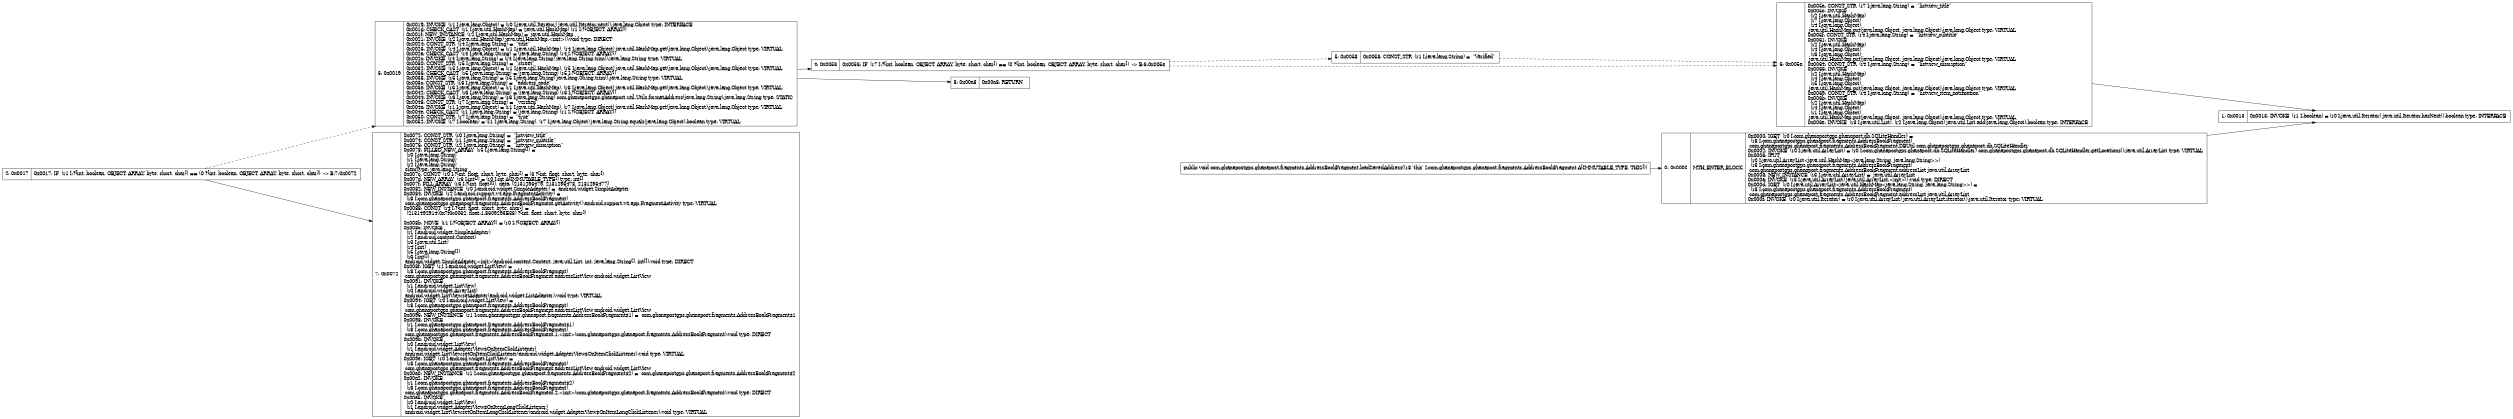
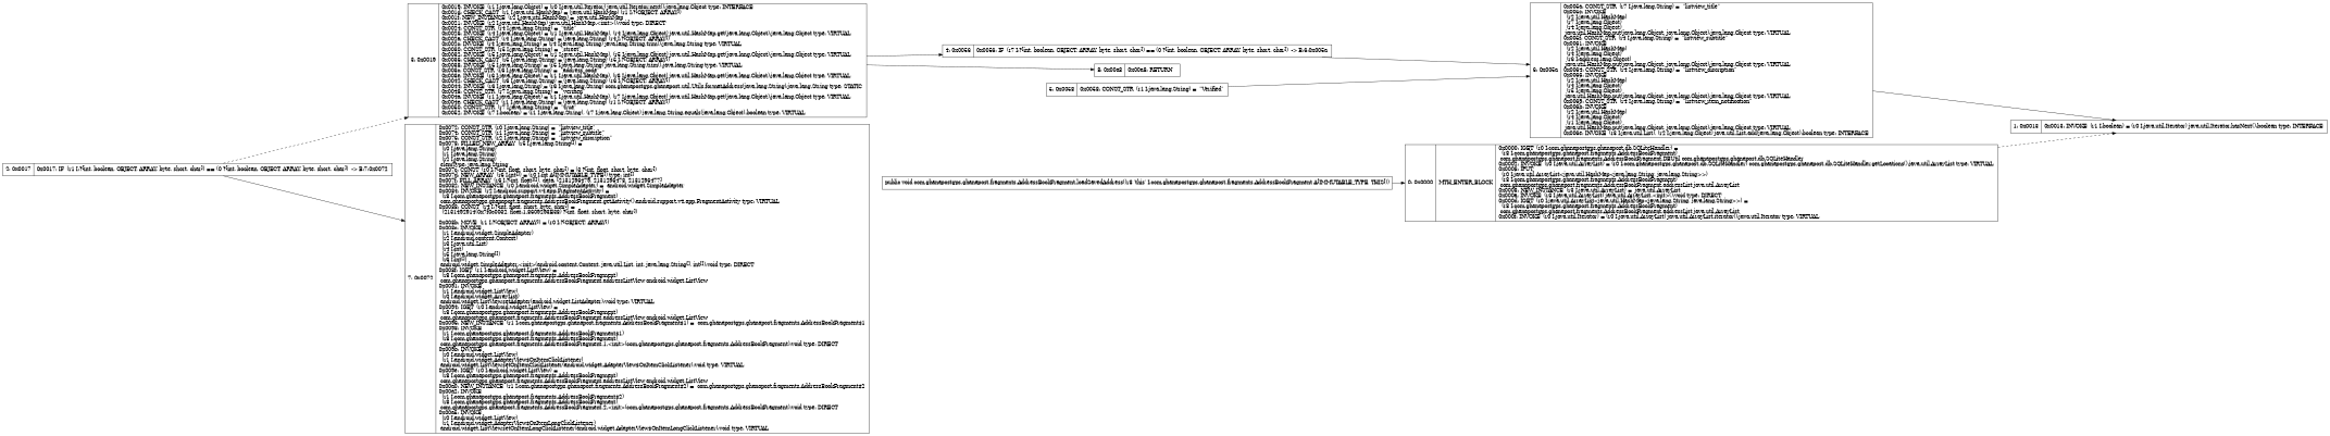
  digraph {
    rankdir=LR
    node [shape=record]
    n1 [label="{0\:\ 0x0000|MTH_ENTER_BLOCK\l|0x0000: IGET  (r0 I:com.ghanapostgps.ghanapost.db.SQLiteHandler) = \l  (r8 I:com.ghanapostgps.ghanapost.fragments.AddressBookFragment)\l com.ghanapostgps.ghanapost.fragments.AddressBookFragment.DBUtil com.ghanapostgps.ghanapost.db.SQLiteHandler \l0x0002: INVOKE  (r0 I:java.util.ArrayList) = (r0 I:com.ghanapostgps.ghanapost.db.SQLiteHandler) com.ghanapostgps.ghanapost.db.SQLiteHandler.getLocations():java.util.ArrayList type: VIRTUAL \l0x0006: IPUT  \l  (r0 I:java.util.ArrayList\<java.util.HashMap\<java.lang.String, java.lang.String\>\>)\l  (r8 I:com.ghanapostgps.ghanapost.fragments.AddressBookFragment)\l com.ghanapostgps.ghanapost.fragments.AddressBookFragment.addressList java.util.ArrayList \l0x0008: NEW_INSTANCE  (r3 I:java.util.ArrayList) =  java.util.ArrayList \l0x000a: INVOKE  (r3 I:java.util.ArrayList) java.util.ArrayList.\<init\>():void type: DIRECT \l0x000d: IGET  (r0 I:java.util.ArrayList\<java.util.HashMap\<java.lang.String, java.lang.String\>\>) = \l  (r8 I:com.ghanapostgps.ghanapost.fragments.AddressBookFragment)\l com.ghanapostgps.ghanapost.fragments.AddressBookFragment.addressList java.util.ArrayList \l0x000f: INVOKE  (r0 I:java.util.Iterator) = (r0 I:java.util.ArrayList) java.util.ArrayList.iterator():java.util.Iterator type: VIRTUAL \l}"]
    n2 [label="{1\:\ 0x0013|0x0013: INVOKE  (r1 I:boolean) = (r0 I:java.util.Iterator) java.util.Iterator.hasNext():boolean type: INTERFACE \l}"]
    n3 [label="{2\:\ 0x0017|0x0017: IF  (r1 I:?[int, boolean, OBJECT, ARRAY, byte, short, char]) == (0 ?[int, boolean, OBJECT, ARRAY, byte, short, char])  \-\> B:7:0x0072 \l}"]
    n4 [label="{3\:\ 0x0019|0x0019: INVOKE  (r1 I:java.lang.Object) = (r0 I:java.util.Iterator) java.util.Iterator.next():java.lang.Object type: INTERFACE \l0x001d: CHECK_CAST  (r1 I:java.util.HashMap) = (java.util.HashMap) (r1 I:?[OBJECT, ARRAY]) \l0x001f: NEW_INSTANCE  (r2 I:java.util.HashMap) =  java.util.HashMap \l0x0021: INVOKE  (r2 I:java.util.HashMap) java.util.HashMap.\<init\>():void type: DIRECT \l0x0024: CONST_STR  (r4 I:java.lang.String) =  \"title\" \l0x0026: INVOKE  (r4 I:java.lang.Object) = (r1 I:java.util.HashMap), (r4 I:java.lang.Object) java.util.HashMap.get(java.lang.Object):java.lang.Object type: VIRTUAL \l0x002a: CHECK_CAST  (r4 I:java.lang.String) = (java.lang.String) (r4 I:?[OBJECT, ARRAY]) \l0x002c: INVOKE  (r4 I:java.lang.String) = (r4 I:java.lang.String) java.lang.String.trim():java.lang.String type: VIRTUAL \l0x0030: CONST_STR  (r5 I:java.lang.String) =  \"street\" \l0x0032: INVOKE  (r5 I:java.lang.Object) = (r1 I:java.util.HashMap), (r5 I:java.lang.Object) java.util.HashMap.get(java.lang.Object):java.lang.Object type: VIRTUAL \l0x0036: CHECK_CAST  (r5 I:java.lang.String) = (java.lang.String) (r5 I:?[OBJECT, ARRAY]) \l0x0038: INVOKE  (r5 I:java.lang.String) = (r5 I:java.lang.String) java.lang.String.trim():java.lang.String type: VIRTUAL \l0x003c: CONST_STR  (r6 I:java.lang.String) =  \"address_code\" \l0x003e: INVOKE  (r6 I:java.lang.Object) = (r1 I:java.util.HashMap), (r6 I:java.lang.Object) java.util.HashMap.get(java.lang.Object):java.lang.Object type: VIRTUAL \l0x0042: CHECK_CAST  (r6 I:java.lang.String) = (java.lang.String) (r6 I:?[OBJECT, ARRAY]) \l0x0044: INVOKE  (r6 I:java.lang.String) = (r6 I:java.lang.String) com.ghanapostgps.ghanapost.util.Utils.formatAddress(java.lang.String):java.lang.String type: STATIC \l0x0048: CONST_STR  (r7 I:java.lang.String) =  \"verified\" \l0x004a: INVOKE  (r1 I:java.lang.Object) = (r1 I:java.util.HashMap), (r7 I:java.lang.Object) java.util.HashMap.get(java.lang.Object):java.lang.Object type: VIRTUAL \l0x004e: CHECK_CAST  (r1 I:java.lang.String) = (java.lang.String) (r1 I:?[OBJECT, ARRAY]) \l0x0050: CONST_STR  (r7 I:java.lang.String) =  \"true\" \l0x0052: INVOKE  (r7 I:boolean) = (r1 I:java.lang.String), (r7 I:java.lang.Object) java.lang.String.equals(java.lang.Object):boolean type: VIRTUAL \l}"]
    n5 [label="{7\:\ 0x0072|0x0072: CONST_STR  (r0 I:java.lang.String) =  \"listview_title\" \l0x0074: CONST_STR  (r1 I:java.lang.String) =  \"listview_subtitle\" \l0x0076: CONST_STR  (r2 I:java.lang.String) =  \"listview_discription\" \l0x0078: FILLED_NEW_ARRAY  (r5 I:java.lang.String[]) = \l  (r0 I:java.lang.String)\l  (r1 I:java.lang.String)\l  (r2 I:java.lang.String)\l elemType: java.lang.String \l0x007c: CONST  (r0 I:?[int, float, short, byte, char]) = (3 ?[int, float, short, byte, char]) \l0x007d: NEW_ARRAY  (r6 I:int[]) = (r0 I:int A[IMMUTABLE_TYPE]) type: int[] \l0x007f: FILL_ARRAY  (r6 I:?[int, float][]), data: [2131296479, 2131296478, 2131296477] \l0x0082: NEW_INSTANCE  (r0 I:android.widget.SimpleAdapter) =  android.widget.SimpleAdapter \l0x0084: INVOKE  (r2 I:android.support.v4.app.FragmentActivity) = \l  (r8 I:com.ghanapostgps.ghanapost.fragments.AddressBookFragment)\l com.ghanapostgps.ghanapost.fragments.AddressBookFragment.getActivity():android.support.v4.app.FragmentActivity type: VIRTUAL \l0x0088: CONST  (r4 I:?[int, float, short, byte, char]) = \l  (2131492914(0x7f0c0032, float:1.8609293E38) ?[int, float, short, byte, char])\l \l0x008b: MOVE  (r1 I:?[OBJECT, ARRAY]) = (r0 I:?[OBJECT, ARRAY]) \l0x008c: INVOKE  \l  (r1 I:android.widget.SimpleAdapter)\l  (r2 I:android.content.Context)\l  (r3 I:java.util.List)\l  (r4 I:int)\l  (r5 I:java.lang.String[])\l  (r6 I:int[])\l android.widget.SimpleAdapter.\<init\>(android.content.Context, java.util.List, int, java.lang.String[], int[]):void type: DIRECT \l0x008f: IGET  (r1 I:android.widget.ListView) = \l  (r8 I:com.ghanapostgps.ghanapost.fragments.AddressBookFragment)\l com.ghanapostgps.ghanapost.fragments.AddressBookFragment.addressListView android.widget.ListView \l0x0091: INVOKE  \l  (r1 I:android.widget.ListView)\l  (r0 I:android.widget.ArrayList)\l android.widget.ListView.setAdapter(android.widget.ListAdapter):void type: VIRTUAL \l0x0094: IGET  (r0 I:android.widget.ListView) = \l  (r8 I:com.ghanapostgps.ghanapost.fragments.AddressBookFragment)\l com.ghanapostgps.ghanapost.fragments.AddressBookFragment.addressListView android.widget.ListView \l0x0096: NEW_INSTANCE  (r1 I:com.ghanapostgps.ghanapost.fragments.AddressBookFragment$1) =  com.ghanapostgps.ghanapost.fragments.AddressBookFragment$1 \l0x0098: INVOKE  \l  (r1 I:com.ghanapostgps.ghanapost.fragments.AddressBookFragment$1)\l  (r8 I:com.ghanapostgps.ghanapost.fragments.AddressBookFragment)\l com.ghanapostgps.ghanapost.fragments.AddressBookFragment.1.\<init\>(com.ghanapostgps.ghanapost.fragments.AddressBookFragment):void type: DIRECT \l0x009b: INVOKE  \l  (r0 I:android.widget.ListView)\l  (r1 I:android.widget.AdapterView$OnItemClickListener)\l android.widget.ListView.setOnItemClickListener(android.widget.AdapterView$OnItemClickListener):void type: VIRTUAL \l0x009e: IGET  (r0 I:android.widget.ListView) = \l  (r8 I:com.ghanapostgps.ghanapost.fragments.AddressBookFragment)\l com.ghanapostgps.ghanapost.fragments.AddressBookFragment.addressListView android.widget.ListView \l0x00a0: NEW_INSTANCE  (r1 I:com.ghanapostgps.ghanapost.fragments.AddressBookFragment$2) =  com.ghanapostgps.ghanapost.fragments.AddressBookFragment$2 \l0x00a2: INVOKE  \l  (r1 I:com.ghanapostgps.ghanapost.fragments.AddressBookFragment$2)\l  (r8 I:com.ghanapostgps.ghanapost.fragments.AddressBookFragment)\l com.ghanapostgps.ghanapost.fragments.AddressBookFragment.2.\<init\>(com.ghanapostgps.ghanapost.fragments.AddressBookFragment):void type: DIRECT \l0x00a5: INVOKE  \l  (r0 I:android.widget.ListView)\l  (r1 I:android.widget.AdapterView$OnItemLongClickListener)\l android.widget.ListView.setOnItemLongClickListener(android.widget.AdapterView$OnItemLongClickListener):void type: VIRTUAL \l}"]
    n6 [label="{4\:\ 0x0056|0x0056: IF  (r7 I:?[int, boolean, OBJECT, ARRAY, byte, short, char]) == (0 ?[int, boolean, OBJECT, ARRAY, byte, short, char])  \-\> B:6:0x005a \l}"]
    n7 [label="{8\:\ 0x00a8|0x00a8: RETURN   \l}"]
    n8 [label="{5\:\ 0x0058|0x0058: CONST_STR  (r1 I:java.lang.String) =  \"Verified\" \l}"]
-   n9 [label="{6\:\ 0x005a|0x005a: CONST_STR  (r7 I:java.lang.String) =  \"listview_title\" \l0x005c: INVOKE  \l  (r2 I:java.util.HashMap)\l  (r7 I:java.lang.Object)\l  (r4 I:java.lang.Object)\l java.util.HashMap.put(java.lang.Object, java.lang.Object):java.lang.Object type: VIRTUAL \l0x005f: CONST_STR  (r4 I:java.lang.String) =  \"listview_subtitle\" \l0x0061: INVOKE  \l  (r2 I:java.util.HashMap)\l  (r4 I:java.lang.Object)\l  (r6 I:java.lang.Object)\l java.util.HashMap.put(java.lang.Object, java.lang.Object):java.lang.Object type: VIRTUAL \l0x0064: CONST_STR  (r4 I:java.lang.String) =  \"listview_discription\" \l0x0066: INVOKE  \l  (r2 I:java.util.HashMap)\l  (r4 I:java.lang.Object)\l  (r5 I:java.lang.Object)\l java.util.HashMap.put(java.lang.Object, java.lang.Object):java.lang.Object type: VIRTUAL \l0x0069: CONST_STR  (r4 I:java.lang.String) =  \"listview_item_notification\" \l0x006b: INVOKE  \l  (r2 I:java.util.HashMap)\l  (r4 I:java.lang.Object)\l  (r1 I:java.lang.Object)\l java.util.HashMap.put(java.lang.Object, java.lang.Object):java.lang.Object type: VIRTUAL \l0x006e: INVOKE  (r3 I:java.util.List), (r2 I:java.lang.Object) java.util.List.add(java.lang.Object):boolean type: INTERFACE \l}"]
+   n9 [label="{6\:\ 0x005a|0x005a: CONST_STR  (r7 I:java.lang.String) =  \"listview_title\" \l0x005c: INVOKE  \l  (r2 I:java.util.HashMap)\l  (r7 I:java.lang.Object)\l  (r4 I:java.lang.Object)\l java.util.HashMap.put(java.lang.Object, java.lang.Object):java.lang.Object type: VIRTUAL \l0x005f: CONST_STR  (r4 I:java.lang.String) =  \"listview_subtitle\" \l0x0061: INVOKE  \l  (r2 I:java.util.HashMap)\l  (r4 I:java.lang.Object)\l  (r6 I:address.lang.Object)\l java.util.HashMap.put(java.lang.Object, java.lang.Object):java.lang.Object type: VIRTUAL \l0x0064: CONST_STR  (r4 I:java.lang.String) =  \"listview_discription\" \l0x0066: INVOKE  \l  (r2 I:java.util.HashMap)\l  (r4 I:java.lang.Object)\l  (r5 I:java.lang.Object)\l java.util.HashMap.put(java.lang.Object, java.lang.Object):java.lang.Object type: VIRTUAL \l0x0069: CONST_STR  (r4 I:java.lang.String) =  \"listview_item_notification\" \l0x006b: INVOKE  \l  (r2 I:java.util.HashMap)\l  (r4 I:java.lang.Object)\l  (r1 I:java.lang.Object)\l java.util.HashMap.put(java.lang.Object, java.lang.Object):java.lang.Object type: VIRTUAL \l0x006e: INVOKE  (r3 I:java.util.List), (r2 I:java.lang.Object) java.util.List.add(java.lang.Object):boolean type: INTERFACE \l}"]
    n10 [label="{public void com.ghanapostgps.ghanapost.fragments.AddressBookFragment.loadSavedAddress((r8 'this' I:com.ghanapostgps.ghanapost.fragments.AddressBookFragment A[IMMUTABLE_TYPE, THIS])) }"]
-   n1 -> n2
+   n1 -> n2 [style=dashed]
    n3 -> n4 [style=dashed]
    n3 -> n5
    n4 -> n6
    n4 -> n7
-   n6 -> n8 [style=dashed]
-   n6 -> n9 [style=dashed]
-   n8 -> n9 [style=dashed]
+   n6 -> n9
+   n8 -> n9
    n9 -> n2
    n10 -> n1
  }
